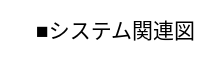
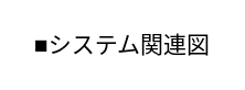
  <mxCell id="0" />
  <mxCell id="1" parent="0" />
- <mxCell id="2" value="■システム関連図" style="text;html=1;align=center;verticalAlign=middle;resizable=0;points=[];autosize=1;strokeColor=none;fillColor=none;fontSize=21;" parent="1" vertex="1"><mxGeometry x="25" y="10" width="180" height="40" as="geometry" /></mxCell>
+ <mxCell id="2" value="■システム関連図" style="text;html=1;align=center;verticalAlign=middle;resizable=0;points=[];autosize=1;strokeColor=none;fillColor=none;fontSize=21;" parent="1" vertex="1"><mxGeometry width="180" height="40" as="geometry" x="20" y="20" /></mxCell>
